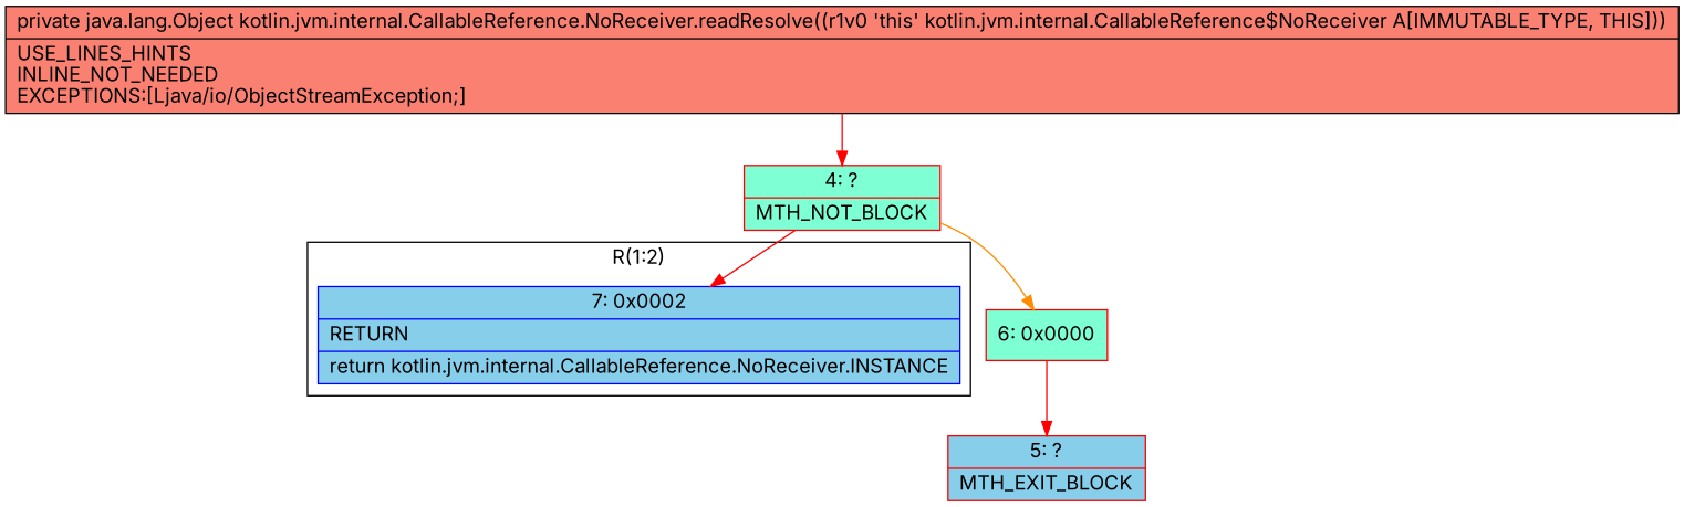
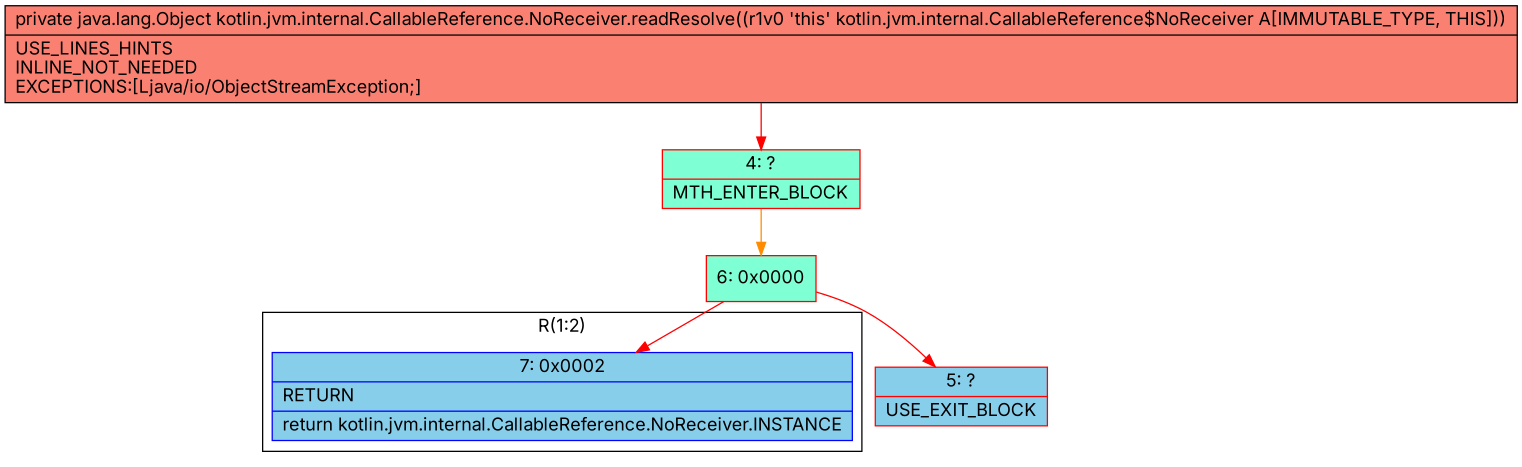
  digraph {
    fontname=Inter
    node [color=red fillcolor=skyblue fontname=Inter shape=record style=filled]
    edge [color=red fontname=Inter]
    n1 [color=blue label="{7\:\ 0x0002|RETURN\l|return kotlin.jvm.internal.CallableReference.NoReceiver.INSTANCE\l}"]
-   n2 [label="{5\:\ ?|MTH_EXIT_BLOCK\l}"]
-   n3 [fillcolor=aquamarine label="{4\:\ ?|MTH_NOT_BLOCK\l}"]
+   n2 [label="{5\:\ ?|USE_EXIT_BLOCK\l}"]
+   n3 [fillcolor=aquamarine label="{4\:\ ?|MTH_ENTER_BLOCK\l}"]
    n4 [fillcolor=aquamarine label="{6\:\ 0x0000}"]
    n5 [fillcolor=salmon label="{private java.lang.Object kotlin.jvm.internal.CallableReference.NoReceiver.readResolve((r1v0 'this' kotlin.jvm.internal.CallableReference$NoReceiver A[IMMUTABLE_TYPE, THIS]))  | USE_LINES_HINTS\lINLINE_NOT_NEEDED\lEXCEPTIONS:[Ljava\/io\/ObjectStreamException;]\l}" color=""]
    subgraph cluster_1 {
      label="R(1:2)"
      n1
    }
    n3 -> n4 [color=darkorange]
-   n3 -> n1
+   n4 -> n1
    n4 -> n2
    n5 -> n3
  }
